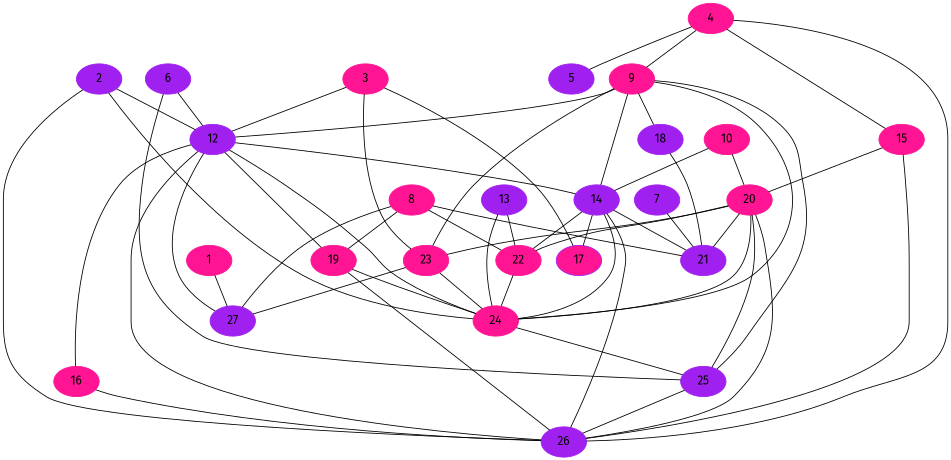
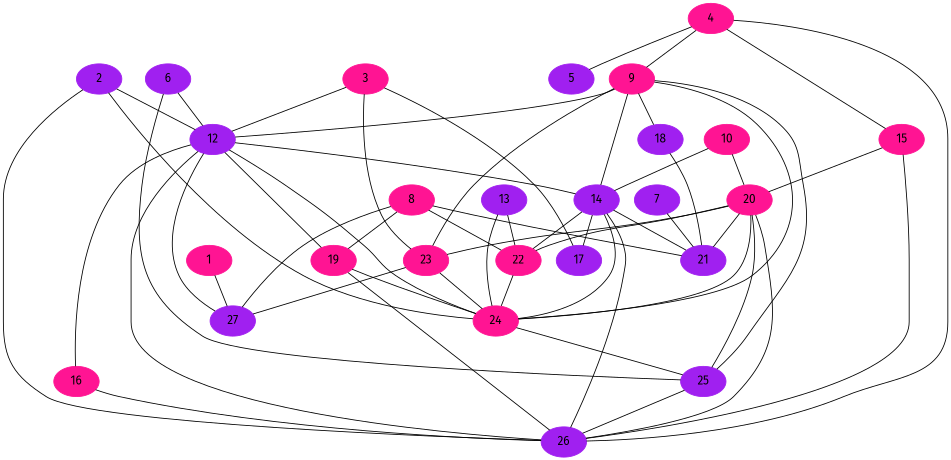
  graph {
    fontname="Fira Sans"
    node [color=purple fontname="Fira Sans" style=filled]
    edge [fontname="Fira Sans" weight=1.0]
    27
    1 [color=deeppink]
    2
    12
    24 [color=deeppink]
    26
    19 [color=deeppink]
    14
    16 [color=deeppink]
    25
    3 [color=deeppink]
-   17 [fillcolor=deeppink]
+   17
    23 [color=deeppink]
    4 [color=deeppink]
    5
    9 [color=deeppink]
    15 [color=deeppink]
    18
    20 [color=deeppink]
    6
    7
    21
    8 [color=deeppink]
    22 [color=deeppink]
    10 [color=deeppink]
    13
    1 -- 27
    2 -- 12
    2 -- 24
    2 -- 26
    12 -- 27
    12 -- 24
    12 -- 26 [weight=2.0]
    12 -- 19
    12 -- 14
    12 -- 16
    24 -- 25
    19 -- 24
    19 -- 26
    14 -- 24
    14 -- 26
    14 -- 17
    14 -- 21
    14 -- 22
    16 -- 26
    25 -- 26
    3 -- 12
    3 -- 17
    3 -- 23
    23 -- 27
    23 -- 24
    4 -- 26
    4 -- 5
    4 -- 9
    4 -- 15
    9 -- 12 [weight=2.0]
    9 -- 24
    9 -- 14 [weight=2.0]
    9 -- 25
    9 -- 23
    9 -- 18
    15 -- 26
    15 -- 20
    18 -- 21
    20 -- 24
    20 -- 26
    20 -- 25
    20 -- 23
    20 -- 21
    20 -- 22
    6 -- 12
    6 -- 25
    7 -- 21
    8 -- 27
    8 -- 19
    8 -- 21
    8 -- 22
    22 -- 24
    10 -- 14
    10 -- 20
    13 -- 24
    13 -- 22
  }
